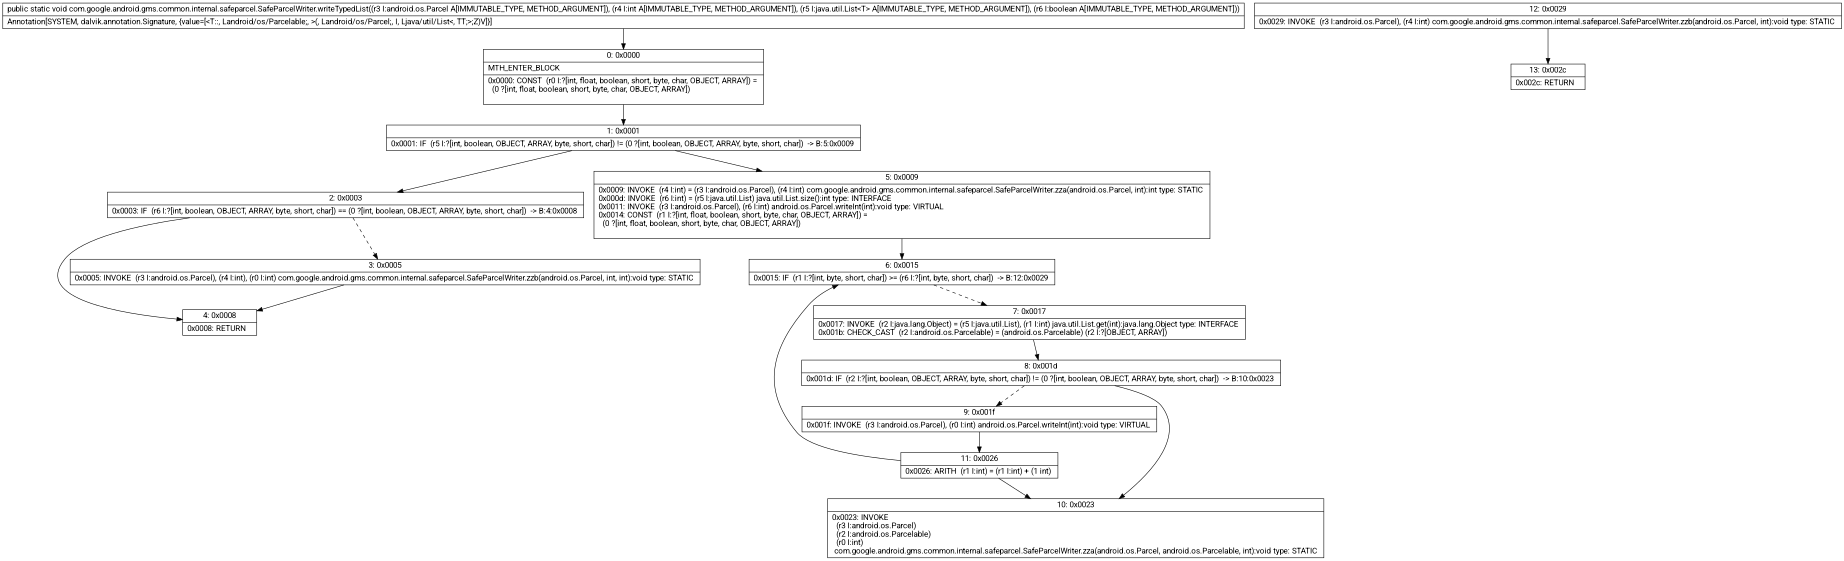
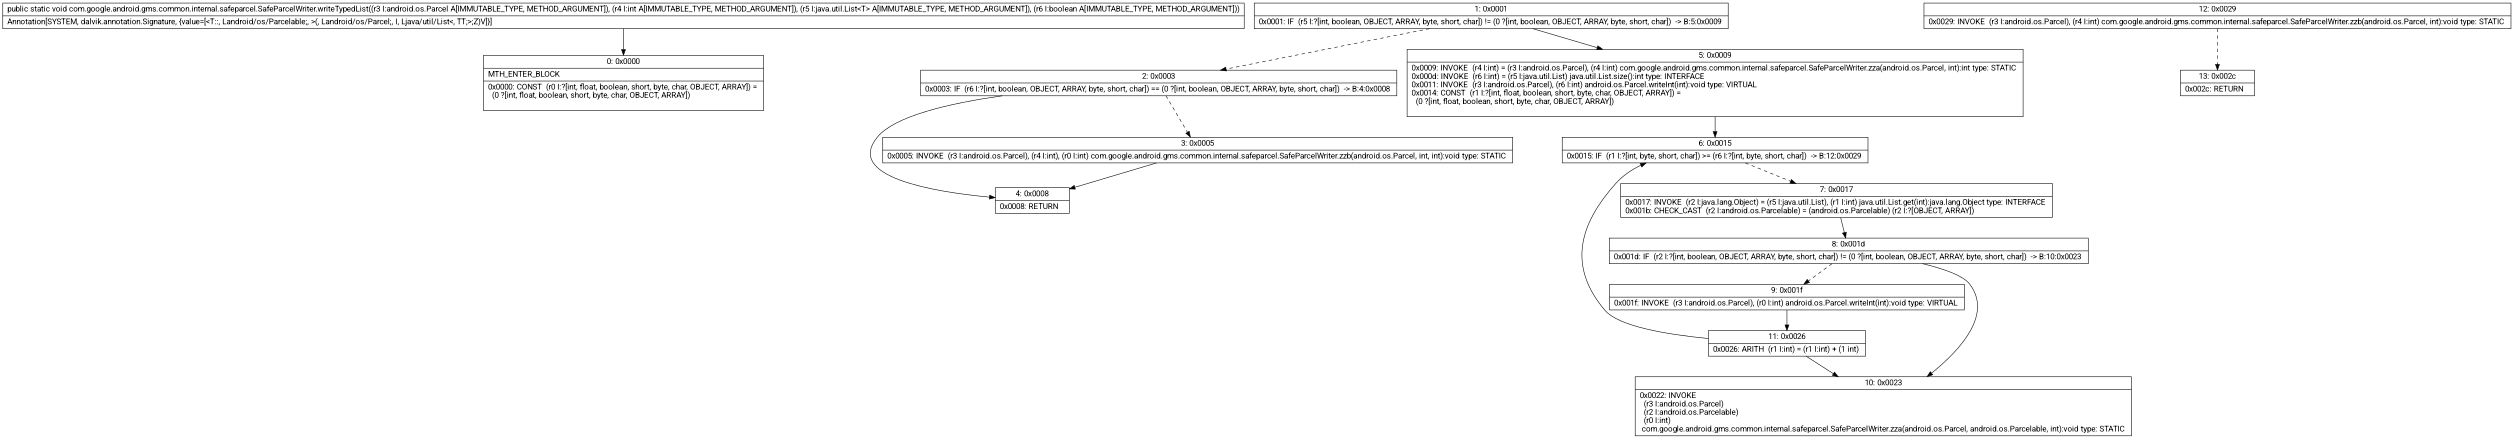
  digraph {
    fontname=Roboto
    node [fontname=Roboto shape=record]
    edge [fontname=Roboto]
    n1 [label="{0\:\ 0x0000|MTH_ENTER_BLOCK\l|0x0000: CONST  (r0 I:?[int, float, boolean, short, byte, char, OBJECT, ARRAY]) = \l  (0 ?[int, float, boolean, short, byte, char, OBJECT, ARRAY])\l \l}"]
    n2 [label="{1\:\ 0x0001|0x0001: IF  (r5 I:?[int, boolean, OBJECT, ARRAY, byte, short, char]) != (0 ?[int, boolean, OBJECT, ARRAY, byte, short, char])  \-\> B:5:0x0009 \l}"]
    n3 [label="{2\:\ 0x0003|0x0003: IF  (r6 I:?[int, boolean, OBJECT, ARRAY, byte, short, char]) == (0 ?[int, boolean, OBJECT, ARRAY, byte, short, char])  \-\> B:4:0x0008 \l}"]
    n4 [label="{5\:\ 0x0009|0x0009: INVOKE  (r4 I:int) = (r3 I:android.os.Parcel), (r4 I:int) com.google.android.gms.common.internal.safeparcel.SafeParcelWriter.zza(android.os.Parcel, int):int type: STATIC \l0x000d: INVOKE  (r6 I:int) = (r5 I:java.util.List) java.util.List.size():int type: INTERFACE \l0x0011: INVOKE  (r3 I:android.os.Parcel), (r6 I:int) android.os.Parcel.writeInt(int):void type: VIRTUAL \l0x0014: CONST  (r1 I:?[int, float, boolean, short, byte, char, OBJECT, ARRAY]) = \l  (0 ?[int, float, boolean, short, byte, char, OBJECT, ARRAY])\l \l}"]
    n5 [label="{3\:\ 0x0005|0x0005: INVOKE  (r3 I:android.os.Parcel), (r4 I:int), (r0 I:int) com.google.android.gms.common.internal.safeparcel.SafeParcelWriter.zzb(android.os.Parcel, int, int):void type: STATIC \l}"]
    n6 [label="{4\:\ 0x0008|0x0008: RETURN   \l}"]
    n7 [label="{6\:\ 0x0015|0x0015: IF  (r1 I:?[int, byte, short, char]) \>= (r6 I:?[int, byte, short, char])  \-\> B:12:0x0029 \l}"]
    n8 [label="{7\:\ 0x0017|0x0017: INVOKE  (r2 I:java.lang.Object) = (r5 I:java.util.List), (r1 I:int) java.util.List.get(int):java.lang.Object type: INTERFACE \l0x001b: CHECK_CAST  (r2 I:android.os.Parcelable) = (android.os.Parcelable) (r2 I:?[OBJECT, ARRAY]) \l}"]
    n9 [label="{8\:\ 0x001d|0x001d: IF  (r2 I:?[int, boolean, OBJECT, ARRAY, byte, short, char]) != (0 ?[int, boolean, OBJECT, ARRAY, byte, short, char])  \-\> B:10:0x0023 \l}"]
    n10 [label="{12\:\ 0x0029|0x0029: INVOKE  (r3 I:android.os.Parcel), (r4 I:int) com.google.android.gms.common.internal.safeparcel.SafeParcelWriter.zzb(android.os.Parcel, int):void type: STATIC \l}"]
    n11 [label="{13\:\ 0x002c|0x002c: RETURN   \l}"]
    n12 [label="{9\:\ 0x001f|0x001f: INVOKE  (r3 I:android.os.Parcel), (r0 I:int) android.os.Parcel.writeInt(int):void type: VIRTUAL \l}"]
-   n13 [label="{10\:\ 0x0023|0x0023: INVOKE  \l  (r3 I:android.os.Parcel)\l  (r2 I:android.os.Parcelable)\l  (r0 I:int)\l com.google.android.gms.common.internal.safeparcel.SafeParcelWriter.zza(android.os.Parcel, android.os.Parcelable, int):void type: STATIC \l}"]
+   n13 [label="{10\:\ 0x0023|0x0022: INVOKE  \l  (r3 I:android.os.Parcel)\l  (r2 I:android.os.Parcelable)\l  (r0 I:int)\l com.google.android.gms.common.internal.safeparcel.SafeParcelWriter.zza(android.os.Parcel, android.os.Parcelable, int):void type: STATIC \l}"]
    n14 [label="{11\:\ 0x0026|0x0026: ARITH  (r1 I:int) = (r1 I:int) + (1 int) \l}"]
    n15 [label="{public static void com.google.android.gms.common.internal.safeparcel.SafeParcelWriter.writeTypedList((r3 I:android.os.Parcel A[IMMUTABLE_TYPE, METHOD_ARGUMENT]), (r4 I:int A[IMMUTABLE_TYPE, METHOD_ARGUMENT]), (r5 I:java.util.List\<T\> A[IMMUTABLE_TYPE, METHOD_ARGUMENT]), (r6 I:boolean A[IMMUTABLE_TYPE, METHOD_ARGUMENT]))  | Annotation[SYSTEM, dalvik.annotation.Signature, \{value=[\<T::, Landroid\/os\/Parcelable;, \>(, Landroid\/os\/Parcel;, I, Ljava\/util\/List\<, TT;\>;Z)V]\}]\l}"]
-   n1 -> n2
-   n2 -> n3 [style=solid]
+   n2 -> n3 [style=dashed]
    n2 -> n4
    n3 -> n5 [style=dashed]
    n3 -> n6
    n4 -> n7
    n5 -> n6
    n7 -> n8 [style=dashed]
    n8 -> n9
    n9 -> n12 [style=dashed]
    n9 -> n13
-   n10 -> n11
+   n10 -> n11 [style=dashed]
    n12 -> n14
    n14 -> n7
    n14 -> n13
    n15 -> n1
  }
